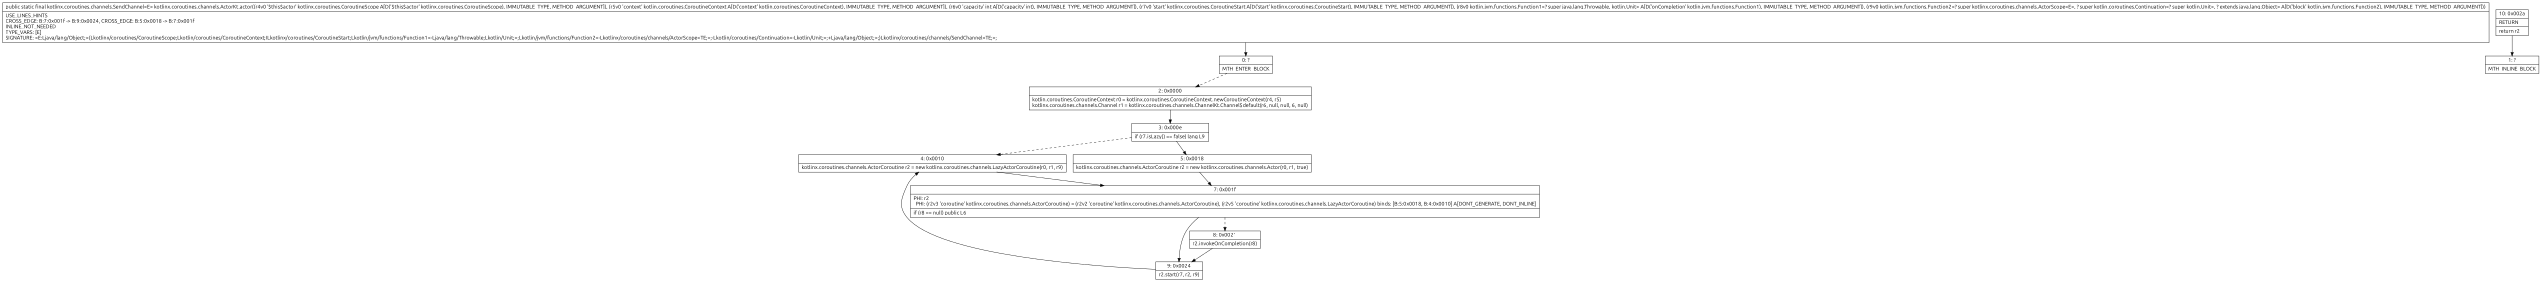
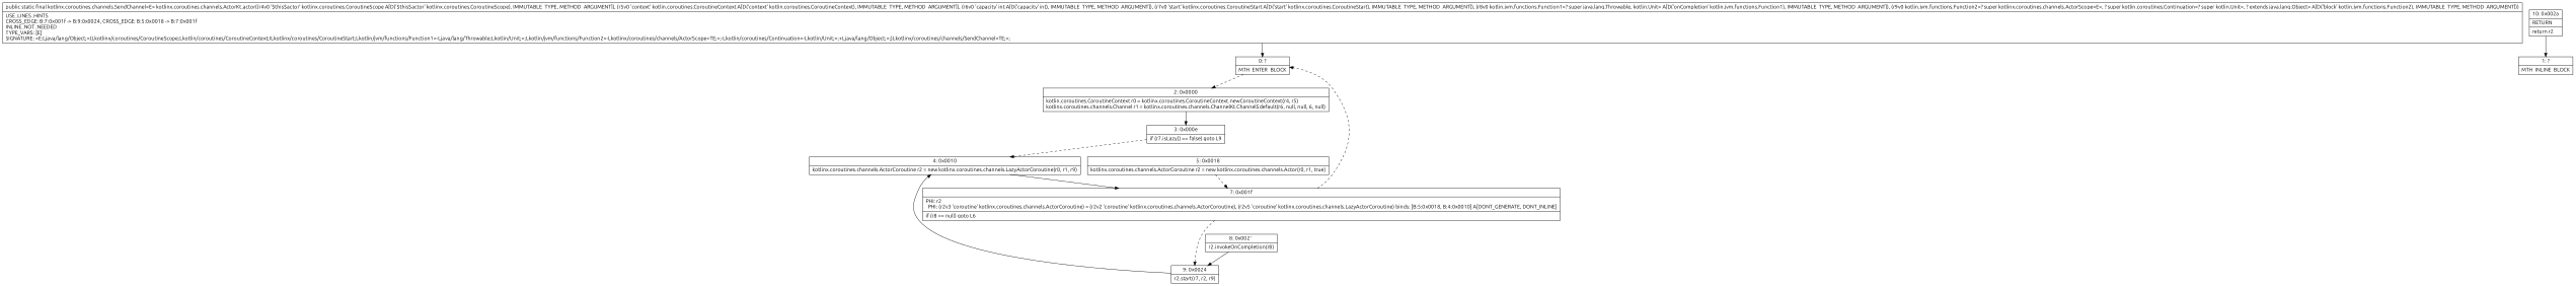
  digraph {
    fontname=Ubuntu
    node [fontname=Ubuntu shape=record]
    edge [fontname=Ubuntu]
    n1 [label="{0\:\ ?|MTH_ENTER_BLOCK\l}"]
    n2 [label="{2\:\ 0x0000|kotlin.coroutines.CoroutineContext r0 = kotlinx.coroutines.CoroutineContext.newCoroutineContext(r4, r5)\lkotlinx.coroutines.channels.Channel r1 = kotlinx.coroutines.channels.ChannelKt.Channel$default(r6, null, null, 6, null)\l}"]
-   n3 [label="{3\:\ 0x000e|if (r7.isLazy() == false) lang L9\l}"]
+   n3 [label="{3\:\ 0x000e|if (r7.isLazy() == false) goto L9\l}"]
    n4 [label="{4\:\ 0x0010|kotlinx.coroutines.channels.ActorCoroutine r2 = new kotlinx.coroutines.channels.LazyActorCoroutine(r0, r1, r9)\l}"]
    n5 [label="{5\:\ 0x0018|kotlinx.coroutines.channels.ActorCoroutine r2 = new kotlinx.coroutines.channels.Actor(r0, r1, true)\l}"]
-   n6 [label="{7\:\ 0x001f|PHI: r2 \l  PHI: (r2v3 'coroutine' kotlinx.coroutines.channels.ActorCoroutine) = (r2v2 'coroutine' kotlinx.coroutines.channels.ActorCoroutine), (r2v5 'coroutine' kotlinx.coroutines.channels.LazyActorCoroutine) binds: [B:5:0x0018, B:4:0x0010] A[DONT_GENERATE, DONT_INLINE]\l|if (r8 == null) public L6\l}"]
+   n6 [label="{7\:\ 0x001f|PHI: r2 \l  PHI: (r2v3 'coroutine' kotlinx.coroutines.channels.ActorCoroutine) = (r2v2 'coroutine' kotlinx.coroutines.channels.ActorCoroutine), (r2v5 'coroutine' kotlinx.coroutines.channels.LazyActorCoroutine) binds: [B:5:0x0018, B:4:0x0010] A[DONT_GENERATE, DONT_INLINE]\l|if (r8 == null) goto L6\l}"]
    n7 [label="{8\:\ 0x0021|r2.invokeOnCompletion(r8)\l}"]
    n8 [label="{9\:\ 0x0024|r2.start(r7, r2, r9)\l}"]
    n9 [label="{10\:\ 0x002a|RETURN\l|return r2\l}"]
    n10 [label="{1\:\ ?|MTH_INLINE_BLOCK\l}"]
    n11 [label="{public static final kotlinx.coroutines.channels.SendChannel\<E\> kotlinx.coroutines.channels.ActorKt.actor((r4v0 '$this$actor' kotlinx.coroutines.CoroutineScope A[D('$this$actor' kotlinx.coroutines.CoroutineScope), IMMUTABLE_TYPE, METHOD_ARGUMENT]), (r5v0 'context' kotlin.coroutines.CoroutineContext A[D('context' kotlin.coroutines.CoroutineContext), IMMUTABLE_TYPE, METHOD_ARGUMENT]), (r6v0 'capacity' int A[D('capacity' int), IMMUTABLE_TYPE, METHOD_ARGUMENT]), (r7v0 'start' kotlinx.coroutines.CoroutineStart A[D('start' kotlinx.coroutines.CoroutineStart), IMMUTABLE_TYPE, METHOD_ARGUMENT]), (r8v0 kotlin.jvm.functions.Function1\<? super java.lang.Throwable, kotlin.Unit\> A[D('onCompletion' kotlin.jvm.functions.Function1), IMMUTABLE_TYPE, METHOD_ARGUMENT]), (r9v0 kotlin.jvm.functions.Function2\<? super kotlinx.coroutines.channels.ActorScope\<E\>, ? super kotlin.coroutines.Continuation\<? super kotlin.Unit\>, ? extends java.lang.Object\> A[D('block' kotlin.jvm.functions.Function2), IMMUTABLE_TYPE, METHOD_ARGUMENT]))  | USE_LINES_HINTS\lCROSS_EDGE: B:7:0x001f \-\> B:9:0x0024, CROSS_EDGE: B:5:0x0018 \-\> B:7:0x001f\lINLINE_NOT_NEEDED\lTYPE_VARS: [E]\lSIGNATURE: \<E:Ljava\/lang\/Object;\>(Lkotlinx\/coroutines\/CoroutineScope;Lkotlin\/coroutines\/CoroutineContext;ILkotlinx\/coroutines\/CoroutineStart;Lkotlin\/jvm\/functions\/Function1\<\-Ljava\/lang\/Throwable;Lkotlin\/Unit;\>;Lkotlin\/jvm\/functions\/Function2\<\-Lkotlinx\/coroutines\/channels\/ActorScope\<TE;\>;\-Lkotlin\/coroutines\/Continuation\<\-Lkotlin\/Unit;\>;+Ljava\/lang\/Object;\>;)Lkotlinx\/coroutines\/channels\/SendChannel\<TE;\>;\l}"]
    n1 -> n2 [style=dashed]
    n2 -> n3
    n3 -> n4 [style=dashed]
-   n3 -> n5
    n4 -> n6
-   n5 -> n6
-   n6 -> n7 [style=dashed]
-   n6 -> n8
+   n5 -> n6 [style=dashed]
+   n6 -> n1 [style=dashed]
+   n6 -> n8 [style=dashed]
    n7 -> n8
    n8 -> n4
    n9 -> n10
    n11 -> n1
  }
